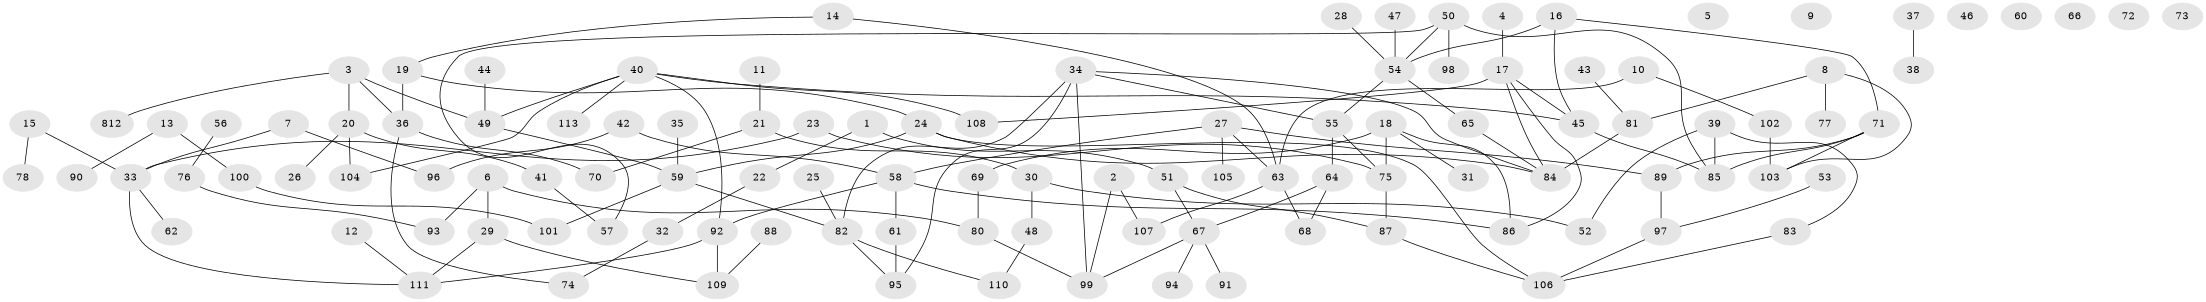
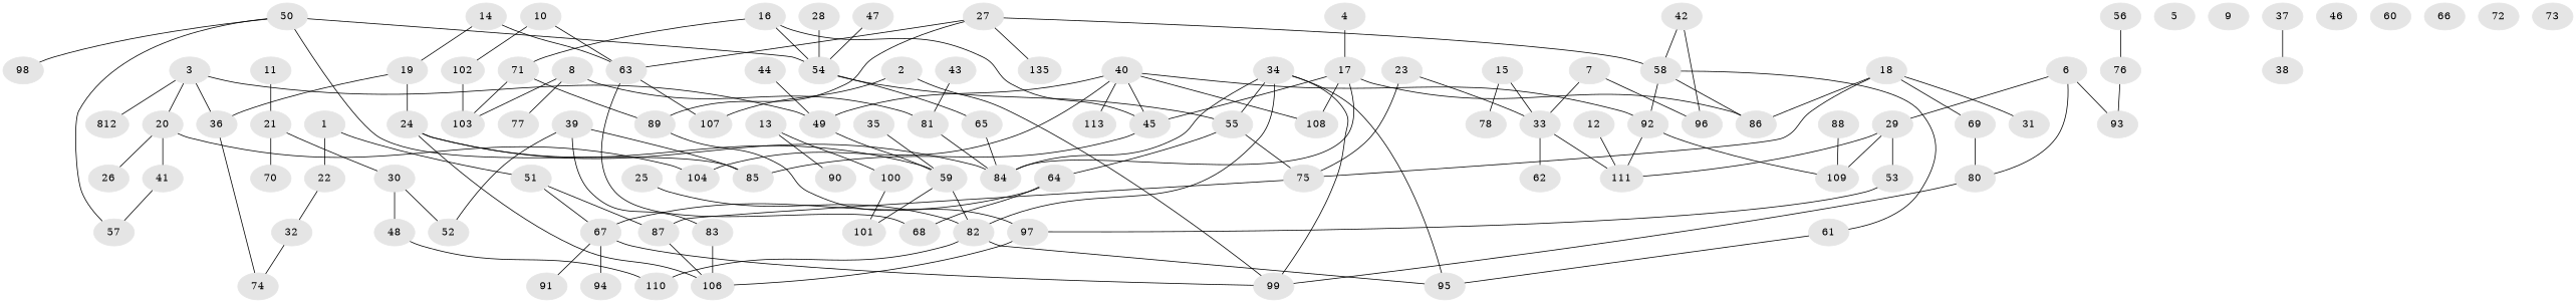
  graph {
    node [color=gray90 style=filled]
    1
    22
    51
    32
    67
    87
    2
    99
    107
    3
    20
    36
    49
    n14 [label=812]
    26
    41
    104
    70
    74
    59
    4
    17
    45
    84
    86
    108
    5
    6
    29
    80
    93
    111
    53
    109
    7
    33
    96
    62
    8
    77
    81
    103
    9
    10
    63
    102
    68
    11
    21
    30
    12
    13
    90
    100
    101
    14
    19
    24
    15
    78
    16
    54
    71
    85
    55
    65
    89
    18
    31
    69
    75
    106
    57
    48
    52
    23
    82
    25
    95
    110
    27
    58
-   105
+   105 [label=135]
    92
    61
    97
    28
    34
    64
    35
    37
    38
    39
    83
    40
    113
    42
    43
    44
    46
    47
    50
    98
    91
    94
    56
    76
    60
    66
    72
    73
    88
    1 -- 22
    1 -- 51
    22 -- 32
    51 -- 67
    51 -- 87
    32 -- 74
    67 -- 99
    67 -- 91
    67 -- 94
    87 -- 106
    2 -- 99
    2 -- 107
    3 -- 20
    3 -- 36
    3 -- 49
    3 -- n14
    20 -- 26
    20 -- 41
    20 -- 104
-   36 -- 70
    36 -- 74
    49 -- 59
    41 -- 57
    59 -- 101
    59 -- 82
    4 -- 17
    17 -- 45
    17 -- 84
    17 -- 86
    17 -- 108
    45 -- 85
    6 -- 29
    6 -- 80
    6 -- 93
    29 -- 111
+   29 -- 53
    29 -- 109
    80 -- 99
    53 -- 97
    7 -- 33
    7 -- 96
    33 -- 111
    33 -- 62
    8 -- 77
    8 -- 81
    8 -- 103
    81 -- 84
    10 -- 63
    10 -- 102
    63 -- 107
    63 -- 68
    102 -- 103
    11 -- 21
    21 -- 70
    21 -- 30
    30 -- 48
    30 -- 52
    12 -- 111
    13 -- 90
    13 -- 100
    100 -- 101
    14 -- 63
    14 -- 19
    19 -- 36
    19 -- 24
    24 -- 59
    24 -- 84
    24 -- 106
    15 -- 33
    15 -- 78
    16 -- 45
    16 -- 54
    16 -- 71
    54 -- 55
    54 -- 65
    71 -- 103
-   71 -- 85
    71 -- 89
    55 -- 75
    55 -- 64
    65 -- 84
    89 -- 97
    18 -- 86
    18 -- 31
    18 -- 69
    18 -- 75
    69 -- 80
    75 -- 87
    48 -- 110
    23 -- 33
    23 -- 75
    82 -- 95
    82 -- 110
    25 -- 82
    27 -- 63
    27 -- 89
    27 -- 58
    27 -- 105
    58 -- 86
    58 -- 92
    58 -- 61
    92 -- 111
    92 -- 109
    61 -- 95
    97 -- 106
    28 -- 54
    34 -- 99
    34 -- 84
    34 -- 55
    34 -- 82
    34 -- 95
    64 -- 67
    64 -- 68
    35 -- 59
    37 -- 38
    39 -- 85
    39 -- 52
    39 -- 83
    83 -- 106
    40 -- 49
    40 -- 104
    40 -- 45
    40 -- 108
    40 -- 92
    40 -- 113
    42 -- 96
    42 -- 58
    43 -- 81
    44 -- 49
    47 -- 54
    50 -- 54
    50 -- 85
    50 -- 57
    50 -- 98
    56 -- 76
    76 -- 93
    88 -- 109
  }
